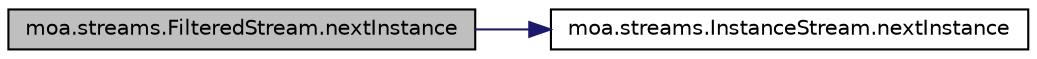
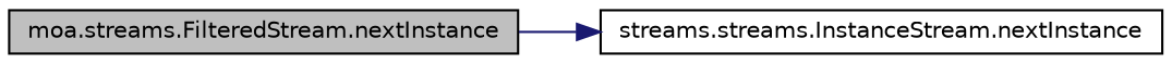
  digraph {
    rankdir=LR
    node [color=black fontname=Helvetica fontsize=10 shape=record style=filled]
    n1 [fillcolor=grey75 fontcolor=black height=0.2 label="moa.streams.FilteredStream.nextInstance" width=0.4]
-   n2 [fillcolor=white height=0.2 label="moa.streams.InstanceStream.nextInstance" width=0.4]
+   n2 [fillcolor=white height=0.2 label="streams.streams.InstanceStream.nextInstance" width=0.4]
    n1 -> n2 [color=midnightblue fontname=Helvetica fontsize=10 labelfontname=Helvetica labelfontsize=10 style=solid]
  }
